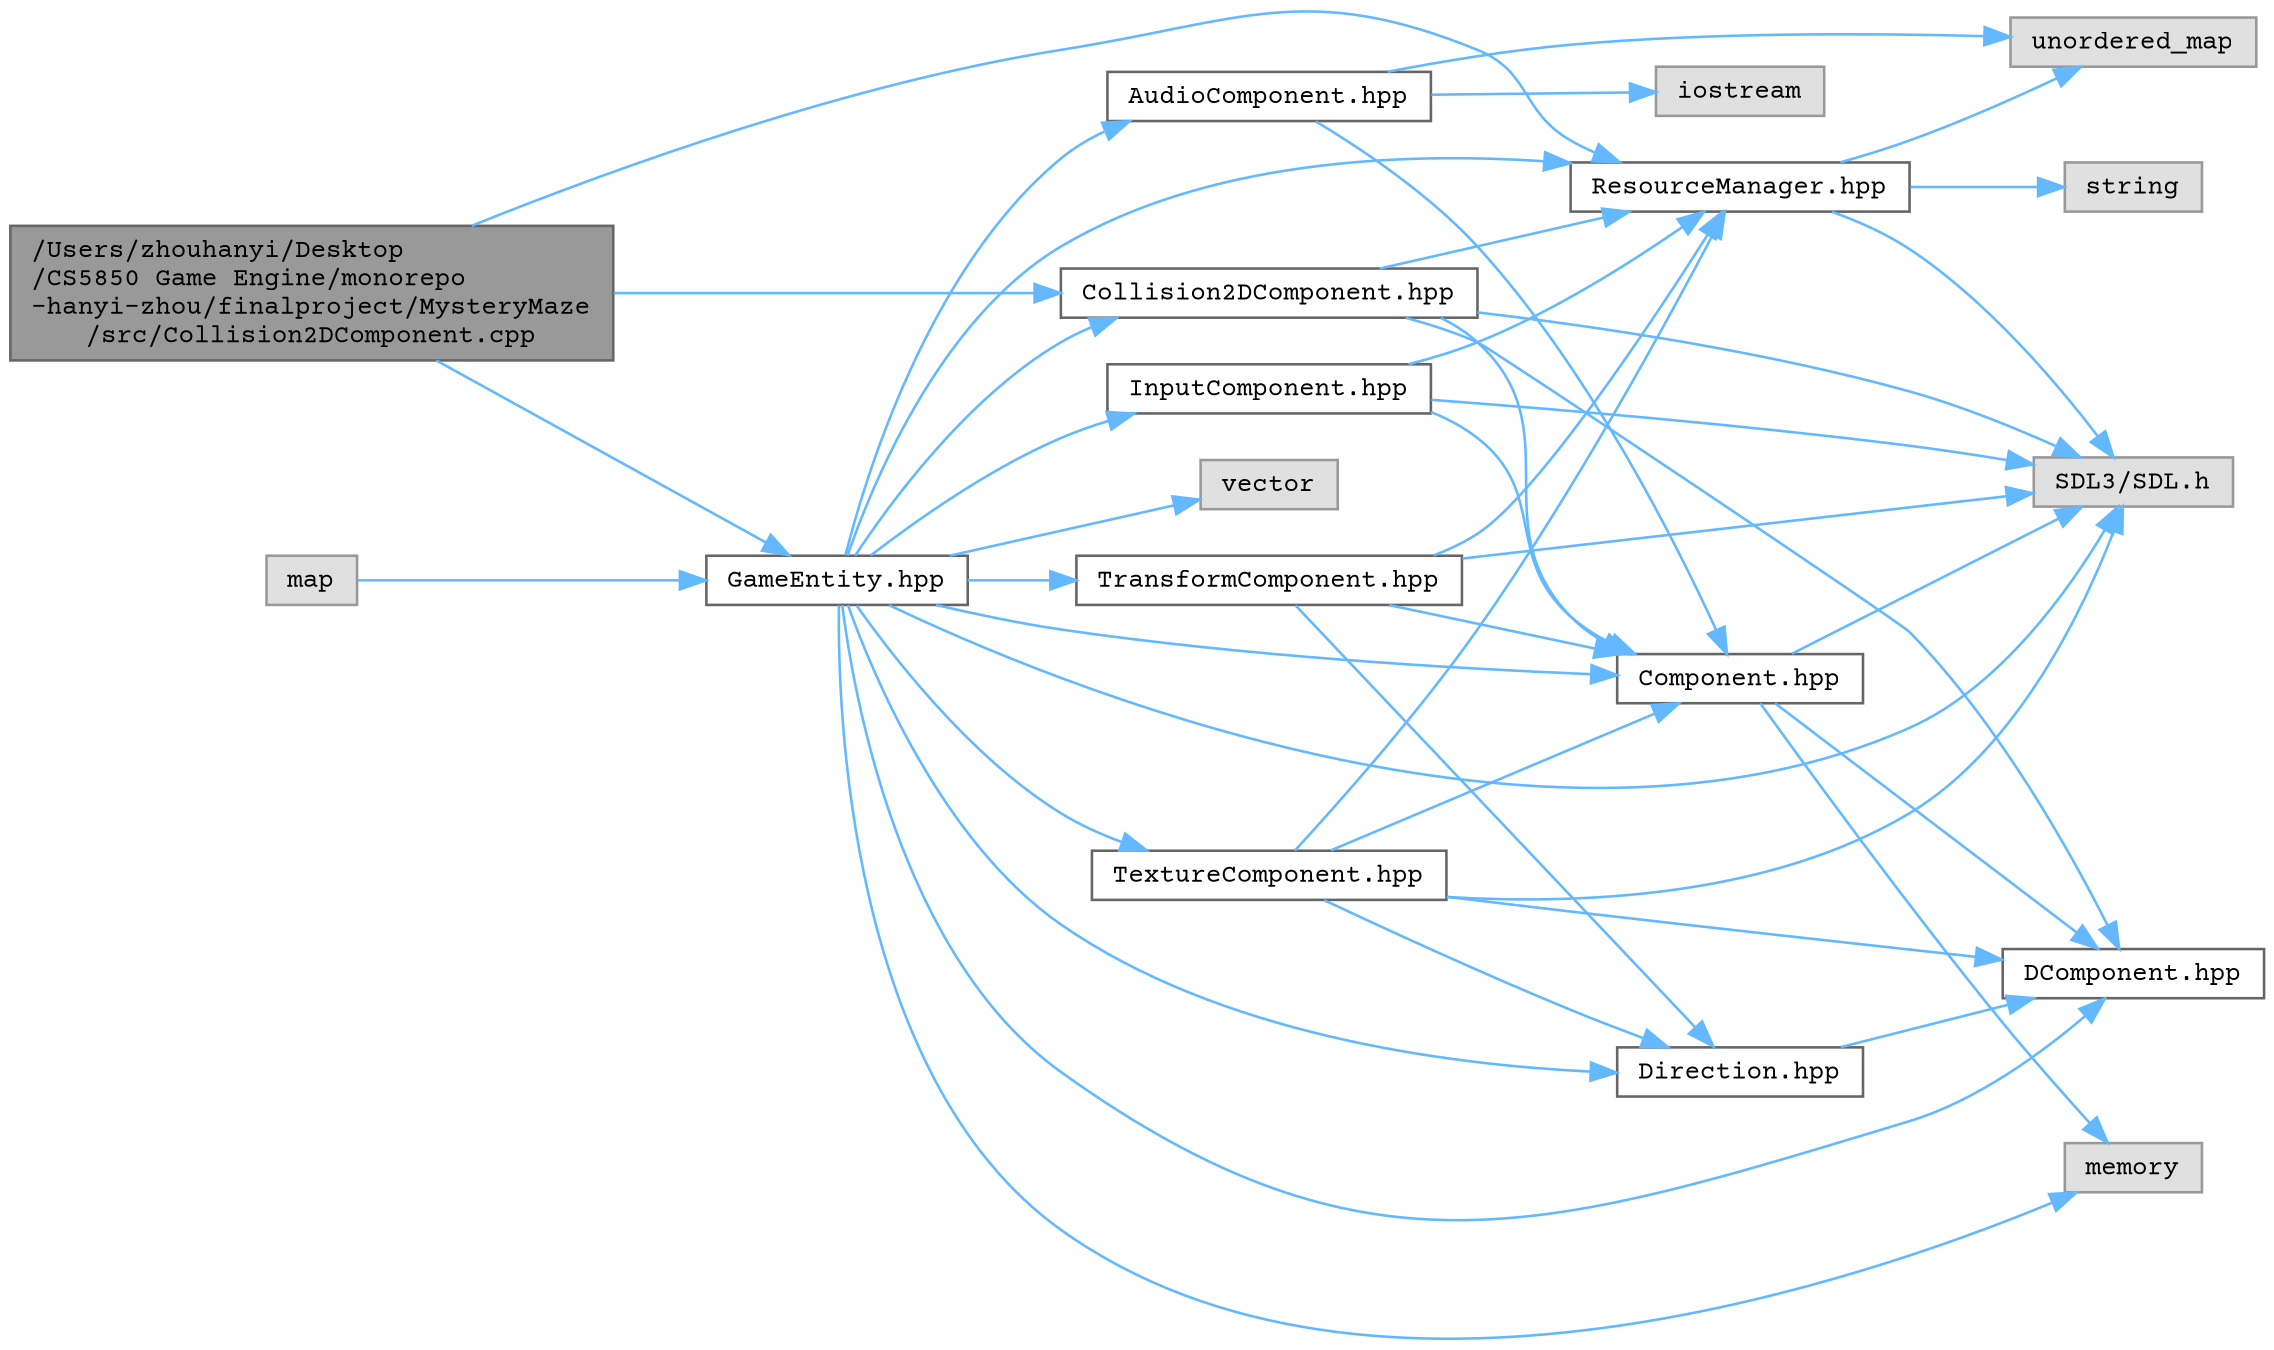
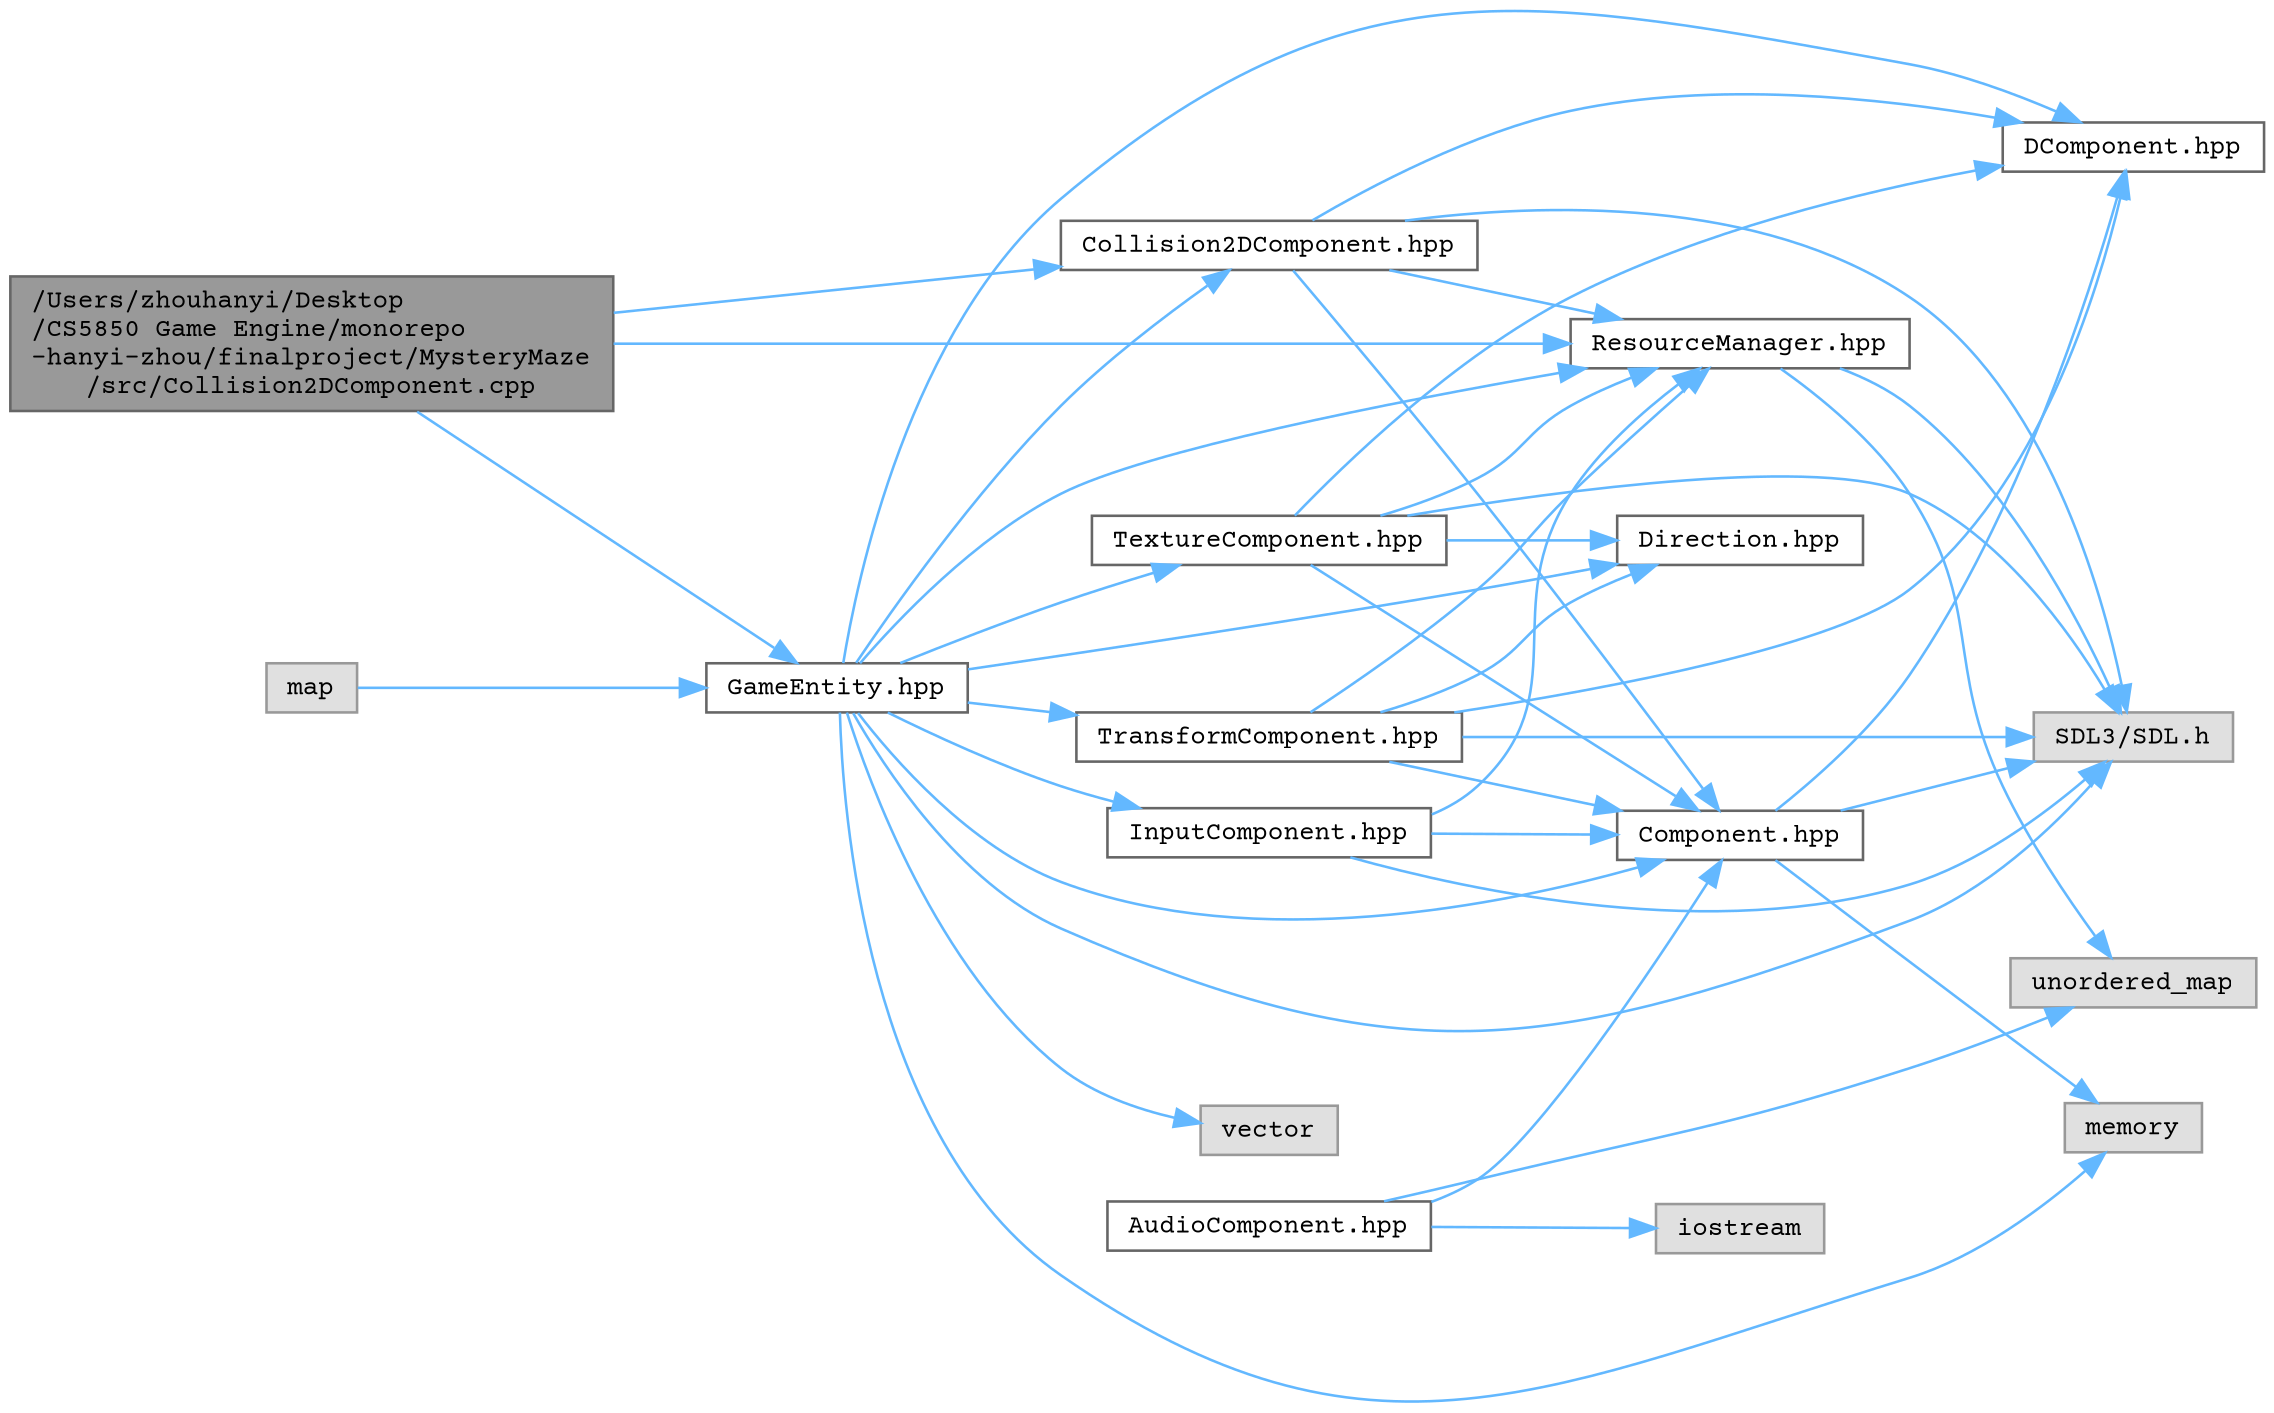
  digraph {
    fontname="Courier Prime"
    rankdir=LR
    node [color=grey40 fillcolor=white fontname="Courier Prime" fontsize=10 shape=box style=filled]
    edge [color=steelblue1 fontname="Courier Prime" fontsize=10 labelfontname=Helvetica labelfontsize=10 style=solid]
    n1 [color=gray40 fillcolor=grey60 fontcolor=black height=0.2 label="/Users/zhouhanyi/Desktop\l/CS5850 Game Engine/monorepo\l-hanyi-zhou/finalproject/MysteryMaze\l/src/Collision2DComponent.cpp" width=0.4]
    n2 [height=0.2 label="Collision2DComponent.hpp" width=0.4]
    n3 [height=0.2 label="ResourceManager.hpp" width=0.4]
    n4 [height=0.2 label="GameEntity.hpp" width=0.4]
    n5 [color=grey60 fillcolor="#E0E0E0" height=0.2 label="SDL3/SDL.h" width=0.4]
    n6 [height=0.2 label="Component.hpp" width=0.4]
    n7 [height=0.2 label="DComponent.hpp" width=0.4]
-   n8 [color=grey60 fillcolor="#E0E0E0" height=0.2 label=string width=0.4]
    n9 [color=grey60 fillcolor="#E0E0E0" height=0.2 label=unordered_map width=0.4]
    n10 [color=grey60 fillcolor="#E0E0E0" height=0.2 label=memory width=0.4]
    n11 [color=grey60 fillcolor="#E0E0E0" height=0.2 label=vector width=0.4]
    n12 [height=0.2 label="AudioComponent.hpp" width=0.4]
    n13 [height=0.2 label="Direction.hpp" width=0.4]
    n14 [height=0.2 label="InputComponent.hpp" width=0.4]
    n15 [height=0.2 label="TextureComponent.hpp" width=0.4]
    n16 [height=0.2 label="TransformComponent.hpp" width=0.4]
    n17 [color=grey60 fillcolor="#E0E0E0" height=0.2 label=map width=0.4]
    n18 [color=grey60 fillcolor="#E0E0E0" height=0.2 label=iostream width=0.4]
    n1 -> n2
    n1 -> n3
    n1 -> n4
    n2 -> n3
    n2 -> n5
    n2 -> n6
    n2 -> n7
    n3 -> n5
-   n3 -> n8
    n3 -> n9
    n4 -> n2
    n4 -> n3
    n4 -> n5
    n4 -> n6
    n4 -> n7
    n4 -> n10
    n4 -> n11
-   n4 -> n12
    n4 -> n13
    n4 -> n14
    n4 -> n15
    n4 -> n16
    n6 -> n5
    n6 -> n7
    n6 -> n10
    n12 -> n6
    n12 -> n9
    n12 -> n18
    n14 -> n3
    n14 -> n5
    n14 -> n6
    n15 -> n3
    n15 -> n5
    n15 -> n6
    n15 -> n7
    n15 -> n13
    n16 -> n3
    n16 -> n5
    n16 -> n6
-   n13 -> n7
+   n16 -> n7
    n16 -> n13
    n17 -> n4
  }
